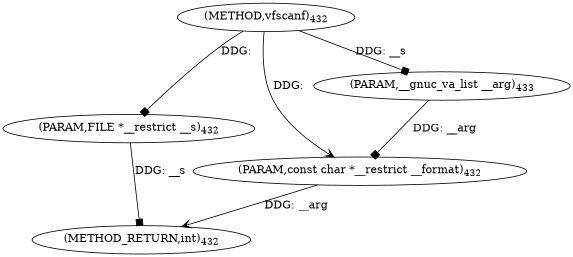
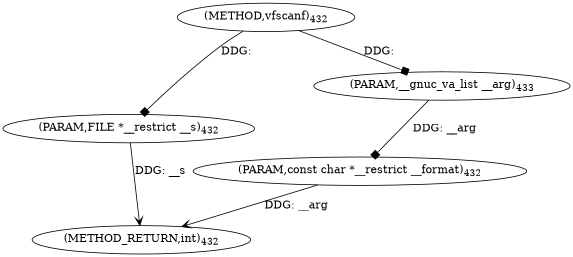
  digraph {
    edge [arrowhead=box]
    n1 [label=<(METHOD,vfscanf)<SUB>432</SUB>>]
    n2 [label=<(PARAM,FILE *__restrict __s)<SUB>432</SUB>>]
    n3 [label=<(PARAM,const char *__restrict __format)<SUB>432</SUB>>]
    n4 [label=<(PARAM,__gnuc_va_list __arg)<SUB>433</SUB>>]
    n5 [label=<(METHOD_RETURN,int)<SUB>432</SUB>>]
    n1 -> n2 [label="DDG: "]
-   n1 -> n3 [arrowhead=vee label="DDG: "]
-   n1 -> n4 [label="DDG: __s"]
-   n2 -> n5 [label="DDG: __s"]
+   n1 -> n4 [label="DDG: "]
+   n2 -> n5 [arrowhead=vee label="DDG: __s"]
    n3 -> n5 [arrowhead=vee label="DDG: __arg"]
    n4 -> n3 [label="DDG: __arg"]
  }
